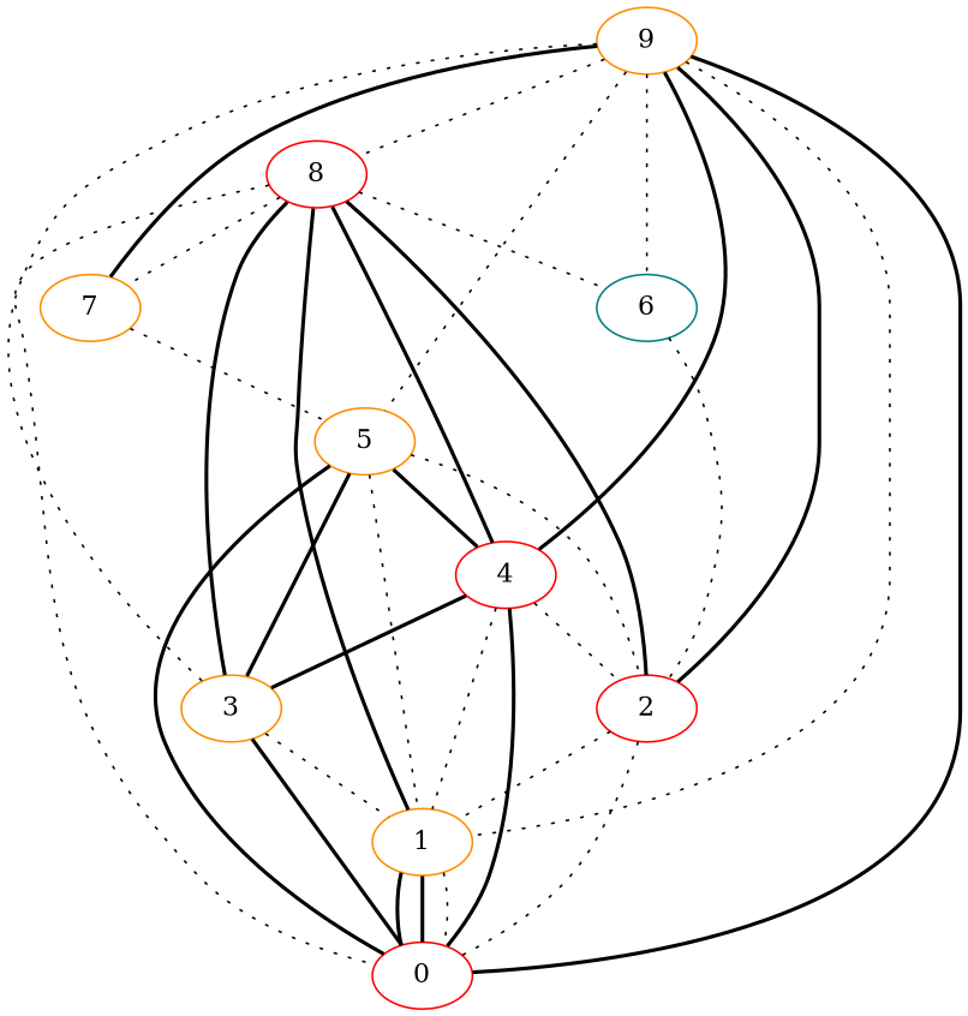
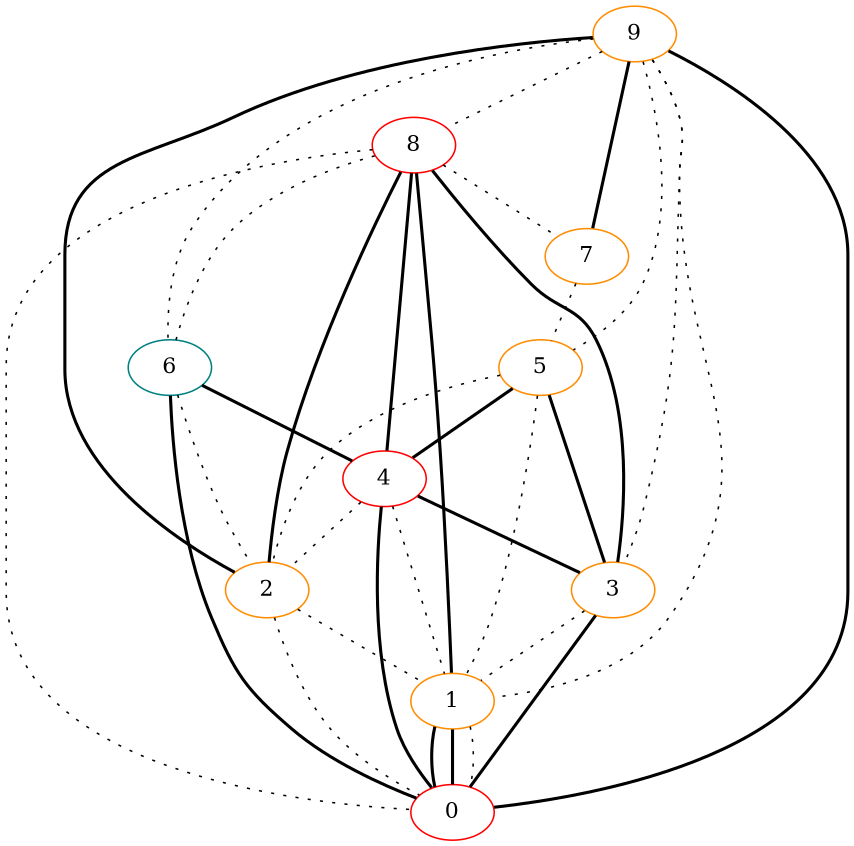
  graph {
    node [color=darkorange]
    edge [style=dotted]
    0 [color=red]
    1
-   2 [color=red]
+   2
    3
    4 [color=red]
    5
    8 [color=red]
    6 [color=teal]
    7
    9
    1 -- 0 [style=bold]
    1 -- 0 [style=bold]
    1 -- 0
    2 -- 0
    2 -- 1
    3 -- 0 [style=bold]
    3 -- 1
    4 -- 0 [style=bold]
    4 -- 1
    4 -- 2
    4 -- 3 [style=bold]
-   5 -- 0 [style=bold]
+   6 -- 0 [style=bold]
    5 -- 1
    5 -- 2
    5 -- 3 [style=bold]
    5 -- 4 [style=bold]
    8 -- 0
    8 -- 1 [style=bold]
    8 -- 2 [style=bold]
    8 -- 3 [style=bold]
    8 -- 4 [style=bold]
    8 -- 6
    8 -- 7
    6 -- 2
    7 -- 5
    9 -- 0 [style=bold]
    9 -- 1
    9 -- 2 [style=bold]
    9 -- 3
-   9 -- 4 [style=bold]
+   6 -- 4 [style=bold]
    9 -- 5
    9 -- 8
    9 -- 6
    9 -- 7 [style=bold]
  }
